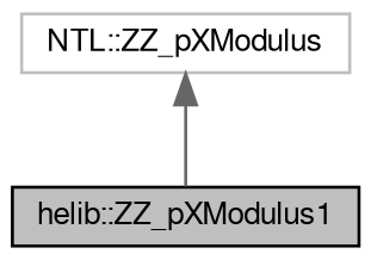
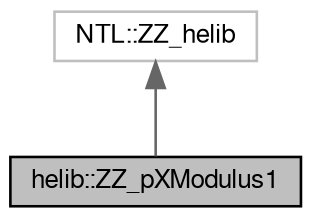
  digraph {
    node [fontname=FreeSans fontsize=10 shape=record style=filled]
    n1 [color=black fillcolor=grey75 fontcolor=black height=0.2 label="helib::ZZ_pXModulus1" width=0.4]
-   n2 [color=grey75 fillcolor=white height=0.2 label="NTL::ZZ_pXModulus" width=0.4]
+   n2 [color=grey75 fillcolor=white height=0.2 label="NTL::ZZ_helib" width=0.4]
    n2 -> n1 [color=gray40 dir=back fontname=FreeSans fontsize=10 labelfontname=FreeSans labelfontsize=10 style=solid]
  }
